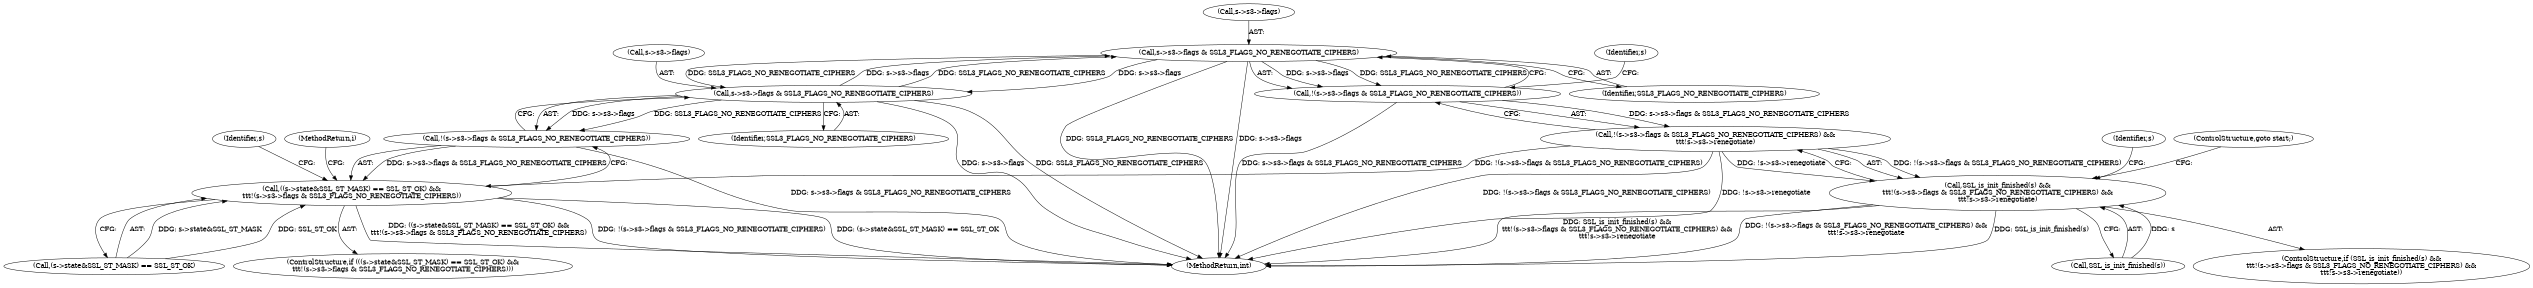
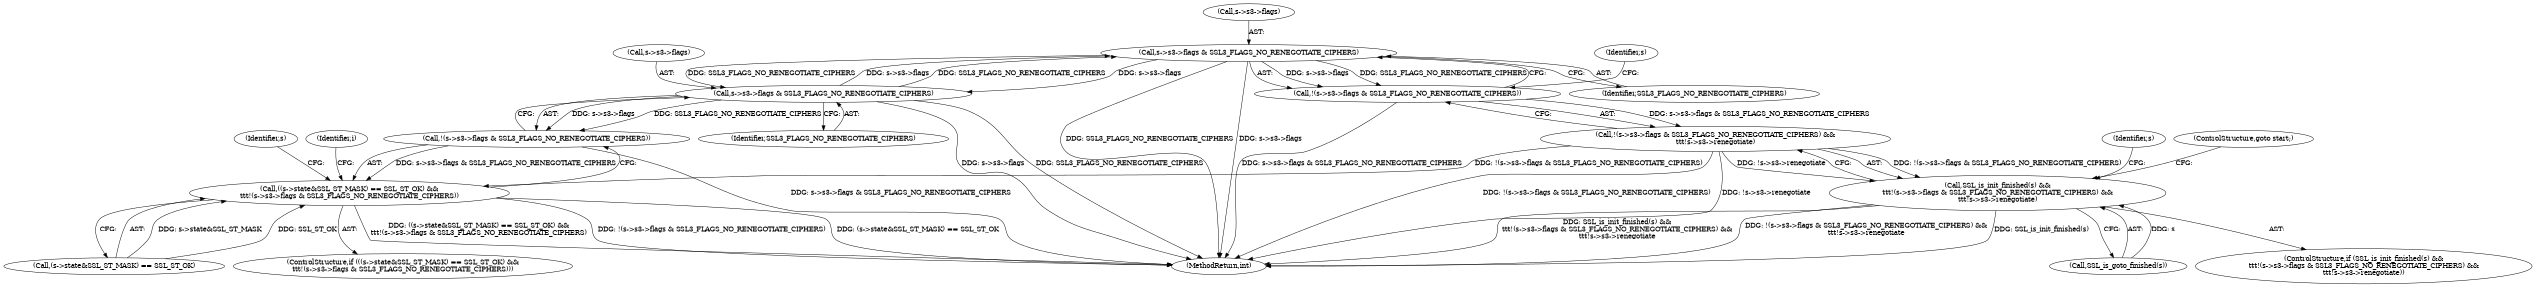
  digraph {
    n1 [label="(Call,s->s3->flags & SSL3_FLAGS_NO_RENEGOTIATE_CIPHERS)"]
    n2 [label="(Call,s->s3->flags & SSL3_FLAGS_NO_RENEGOTIATE_CIPHERS)"]
    n3 [label="(Call,!(s->s3->flags & SSL3_FLAGS_NO_RENEGOTIATE_CIPHERS))"]
    n4 [label="(Identifier,SSL3_FLAGS_NO_RENEGOTIATE_CIPHERS)"]
    n5 [label="(MethodReturn,int)"]
    n6 [label="(Call,!(s->s3->flags & SSL3_FLAGS_NO_RENEGOTIATE_CIPHERS))"]
    n7 [label="(Identifier,SSL3_FLAGS_NO_RENEGOTIATE_CIPHERS)"]
    n8 [label="(Call,!(s->s3->flags & SSL3_FLAGS_NO_RENEGOTIATE_CIPHERS) &&\n\t\t\t!s->s3->renegotiate)"]
    n9 [label="(Call,((s->state&SSL_ST_MASK) == SSL_ST_OK) &&\n\t\t\t!(s->s3->flags & SSL3_FLAGS_NO_RENEGOTIATE_CIPHERS))"]
    n10 [label="(Call,SSL_is_init_finished(s) &&\n\t\t\t!(s->s3->flags & SSL3_FLAGS_NO_RENEGOTIATE_CIPHERS) &&\n\t\t\t!s->s3->renegotiate)"]
    n11 [label="(ControlStructure,if (SSL_is_init_finished(s) &&\n\t\t\t!(s->s3->flags & SSL3_FLAGS_NO_RENEGOTIATE_CIPHERS) &&\n\t\t\t!s->s3->renegotiate))"]
-   n12 [label="(Call,SSL_is_init_finished(s))"]
+   n12 [label="(Call,SSL_is_goto_finished(s))"]
    n13 [label="(Call,(s->state&SSL_ST_MASK) == SSL_ST_OK)"]
    n14 [label="(ControlStructure,if (((s->state&SSL_ST_MASK) == SSL_ST_OK) &&\n\t\t\t!(s->s3->flags & SSL3_FLAGS_NO_RENEGOTIATE_CIPHERS)))"]
    n15 [label="(Call,s->s3->flags)"]
    n16 [label="(Call,s->s3->flags)"]
    n17 [label="(Identifier,s)"]
    n18 [label="(Identifier,s)"]
    n19 [label="(ControlStructure,goto start;)"]
    n20 [label="(Identifier,s)"]
-   n21 [label="(MethodReturn,i)"]
+   n21 [label="(Identifier,i)"]
    n1 -> n2 [label="DDG: s->s3->flags"]
    n1 -> n2 [label="DDG: SSL3_FLAGS_NO_RENEGOTIATE_CIPHERS"]
    n1 -> n3 [label="AST: "]
    n1 -> n3 [label="DDG: s->s3->flags"]
    n1 -> n3 [label="DDG: SSL3_FLAGS_NO_RENEGOTIATE_CIPHERS"]
    n1 -> n4 [label="CFG: "]
    n1 -> n5 [label="DDG: s->s3->flags"]
    n1 -> n5 [label="DDG: SSL3_FLAGS_NO_RENEGOTIATE_CIPHERS"]
    n2 -> n1 [label="DDG: s->s3->flags"]
    n2 -> n1 [label="DDG: SSL3_FLAGS_NO_RENEGOTIATE_CIPHERS"]
    n2 -> n5 [label="DDG: SSL3_FLAGS_NO_RENEGOTIATE_CIPHERS"]
    n2 -> n5 [label="DDG: s->s3->flags"]
    n2 -> n6 [label="AST: "]
    n2 -> n6 [label="DDG: s->s3->flags"]
    n2 -> n6 [label="DDG: SSL3_FLAGS_NO_RENEGOTIATE_CIPHERS"]
    n2 -> n7 [label="CFG: "]
    n3 -> n1 [label="CFG: "]
    n3 -> n5 [label="DDG: s->s3->flags & SSL3_FLAGS_NO_RENEGOTIATE_CIPHERS"]
    n3 -> n8 [label="AST: "]
    n3 -> n8 [label="DDG: s->s3->flags & SSL3_FLAGS_NO_RENEGOTIATE_CIPHERS"]
    n4 -> n1 [label="AST: "]
    n6 -> n2 [label="CFG: "]
    n6 -> n5 [label="DDG: s->s3->flags & SSL3_FLAGS_NO_RENEGOTIATE_CIPHERS"]
    n6 -> n9 [label="AST: "]
    n6 -> n9 [label="DDG: s->s3->flags & SSL3_FLAGS_NO_RENEGOTIATE_CIPHERS"]
    n7 -> n2 [label="AST: "]
    n8 -> n3 [label="CFG: "]
    n8 -> n5 [label="DDG: !(s->s3->flags & SSL3_FLAGS_NO_RENEGOTIATE_CIPHERS)"]
    n8 -> n5 [label="DDG: !s->s3->renegotiate"]
    n8 -> n9 [label="DDG: !(s->s3->flags & SSL3_FLAGS_NO_RENEGOTIATE_CIPHERS)"]
    n8 -> n10 [label="AST: "]
    n8 -> n10 [label="DDG: !(s->s3->flags & SSL3_FLAGS_NO_RENEGOTIATE_CIPHERS)"]
    n8 -> n10 [label="DDG: !s->s3->renegotiate"]
    n9 -> n5 [label="DDG: ((s->state&SSL_ST_MASK) == SSL_ST_OK) &&\n\t\t\t!(s->s3->flags & SSL3_FLAGS_NO_RENEGOTIATE_CIPHERS)"]
    n9 -> n5 [label="DDG: !(s->s3->flags & SSL3_FLAGS_NO_RENEGOTIATE_CIPHERS)"]
    n9 -> n5 [label="DDG: (s->state&SSL_ST_MASK) == SSL_ST_OK"]
    n9 -> n6 [label="CFG: "]
    n9 -> n13 [label="CFG: "]
    n9 -> n14 [label="AST: "]
    n10 -> n5 [label="DDG: !(s->s3->flags & SSL3_FLAGS_NO_RENEGOTIATE_CIPHERS) &&\n\t\t\t!s->s3->renegotiate"]
    n10 -> n5 [label="DDG: SSL_is_init_finished(s)"]
    n10 -> n5 [label="DDG: SSL_is_init_finished(s) &&\n\t\t\t!(s->s3->flags & SSL3_FLAGS_NO_RENEGOTIATE_CIPHERS) &&\n\t\t\t!s->s3->renegotiate"]
    n10 -> n8 [label="CFG: "]
    n10 -> n11 [label="AST: "]
    n10 -> n12 [label="CFG: "]
    n12 -> n10 [label="AST: "]
    n12 -> n10 [label="DDG: s"]
    n13 -> n9 [label="AST: "]
    n13 -> n9 [label="DDG: s->state&SSL_ST_MASK"]
    n13 -> n9 [label="DDG: SSL_ST_OK"]
    n15 -> n2 [label="AST: "]
    n16 -> n1 [label="AST: "]
    n17 -> n3 [label="CFG: "]
    n18 -> n10 [label="CFG: "]
    n19 -> n10 [label="CFG: "]
    n20 -> n9 [label="CFG: "]
    n21 -> n9 [label="CFG: "]
  }
